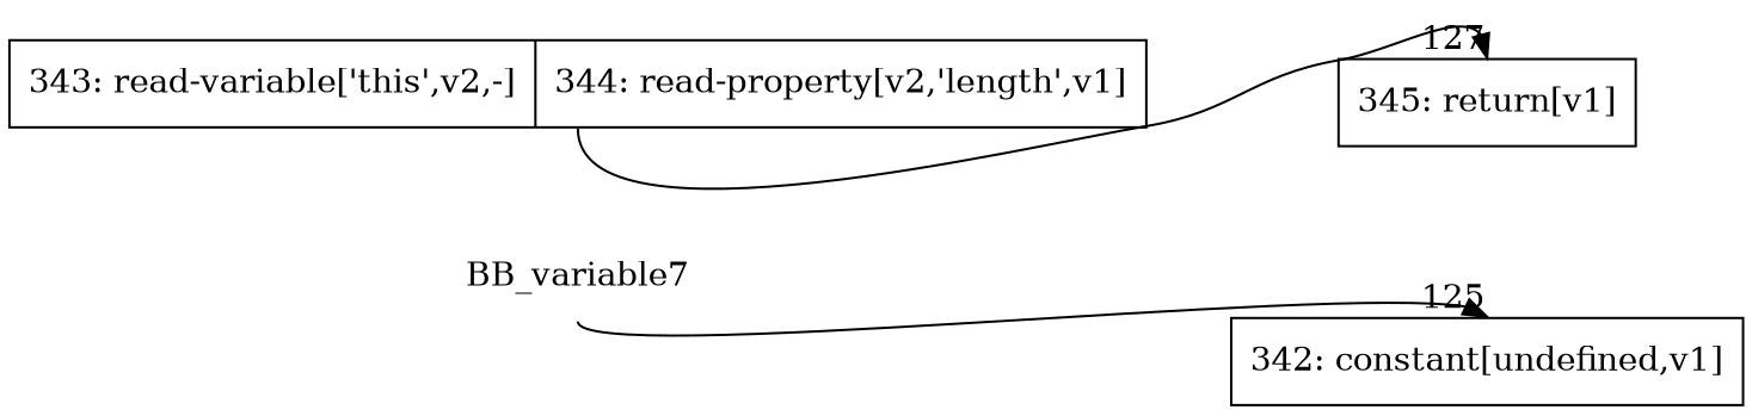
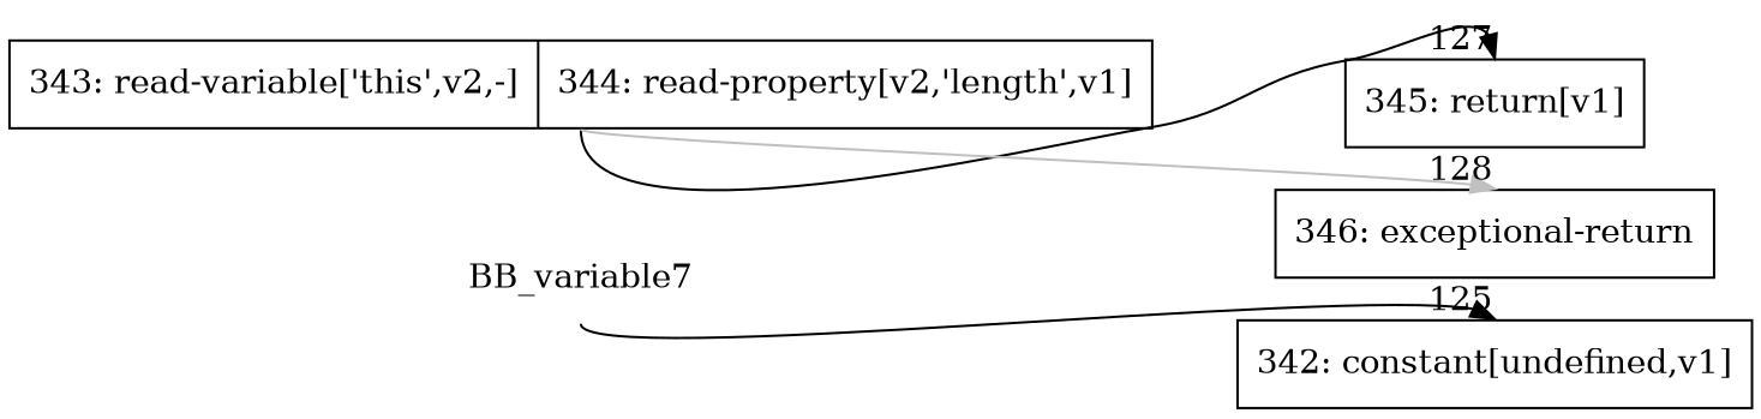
  digraph {
    rankdir=LR
    node [shape=record]
    edge [headport=n tailport=s]
    n1 [label=BB_variable7 shape=none]
    n2 [label="{342: constant[undefined,v1]}"]
    n3 [label="{343: read-variable['this',v2,-]|344: read-property[v2,'length',v1]}"]
    n4 [label="{345: return[v1]}"]
+   n5 [label="{346: exceptional-return}"]
    n1 -> n2 [headlabel="    125"]
    n3 -> n4 [headlabel="      127"]
+   n3 -> n5 [color=gray headlabel="      128"]
  }
